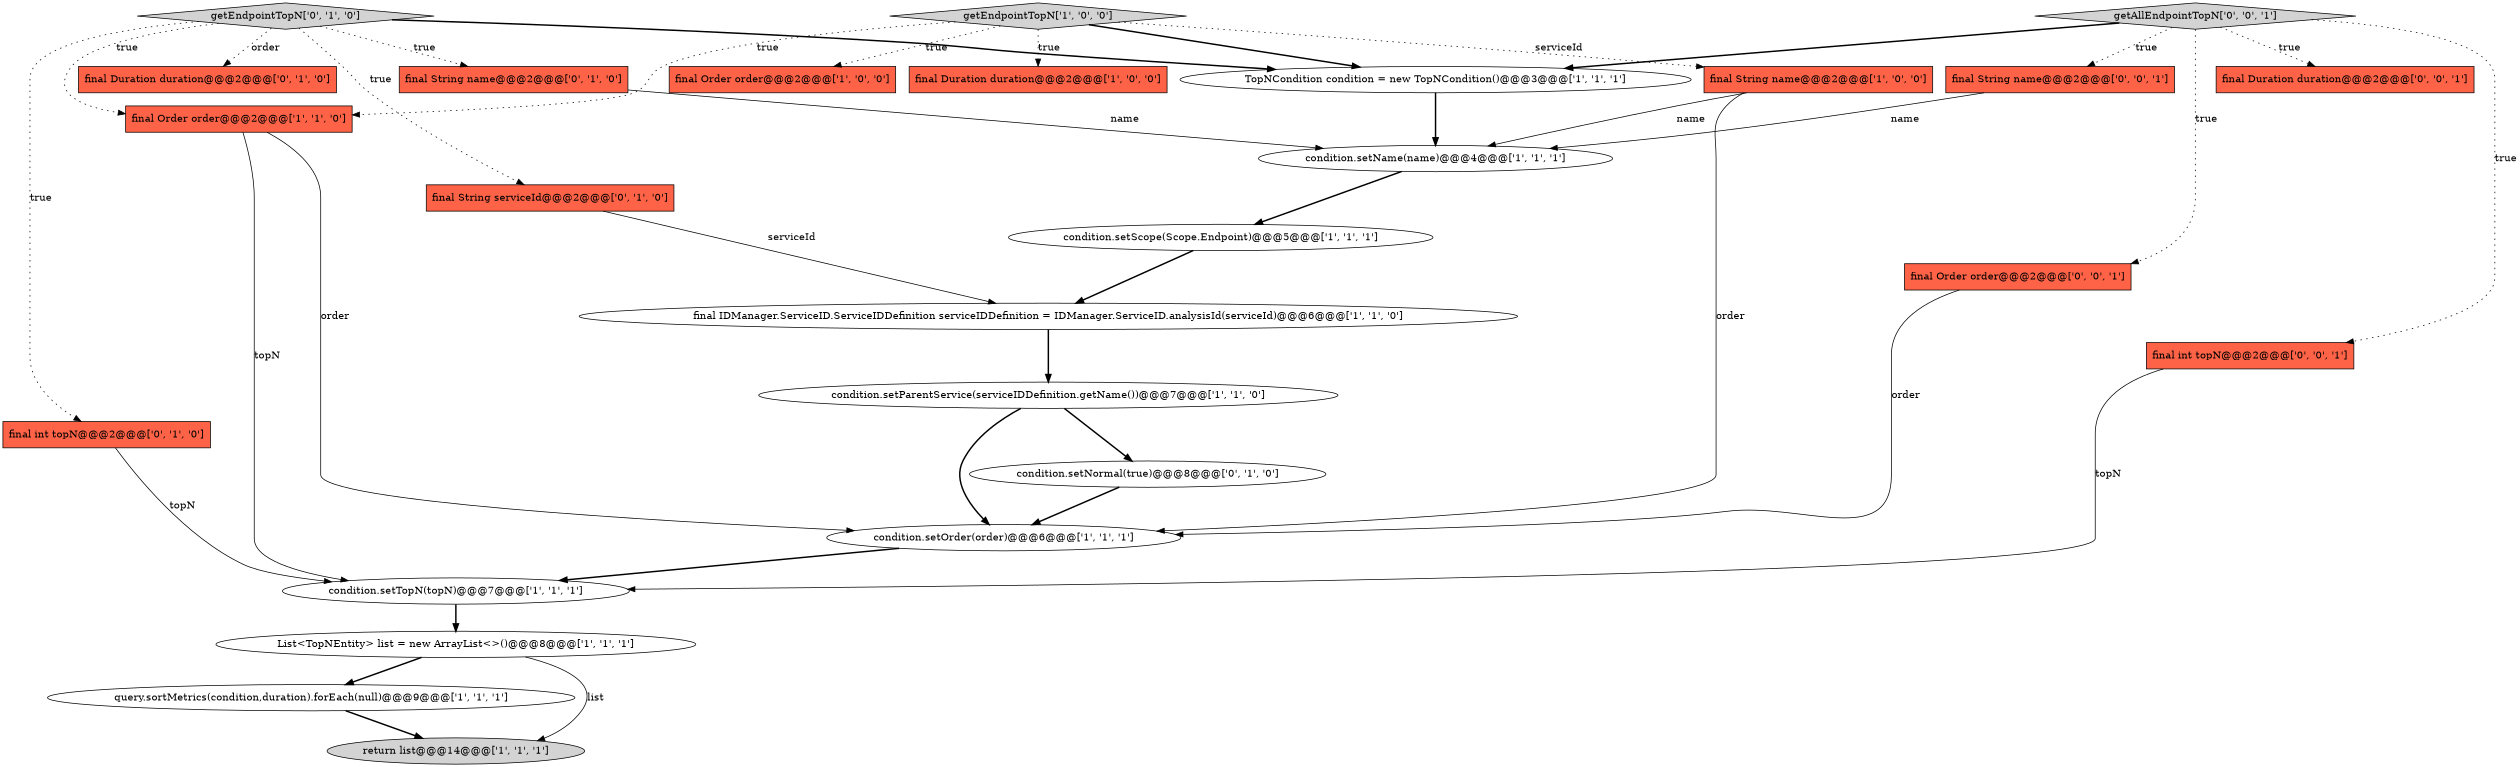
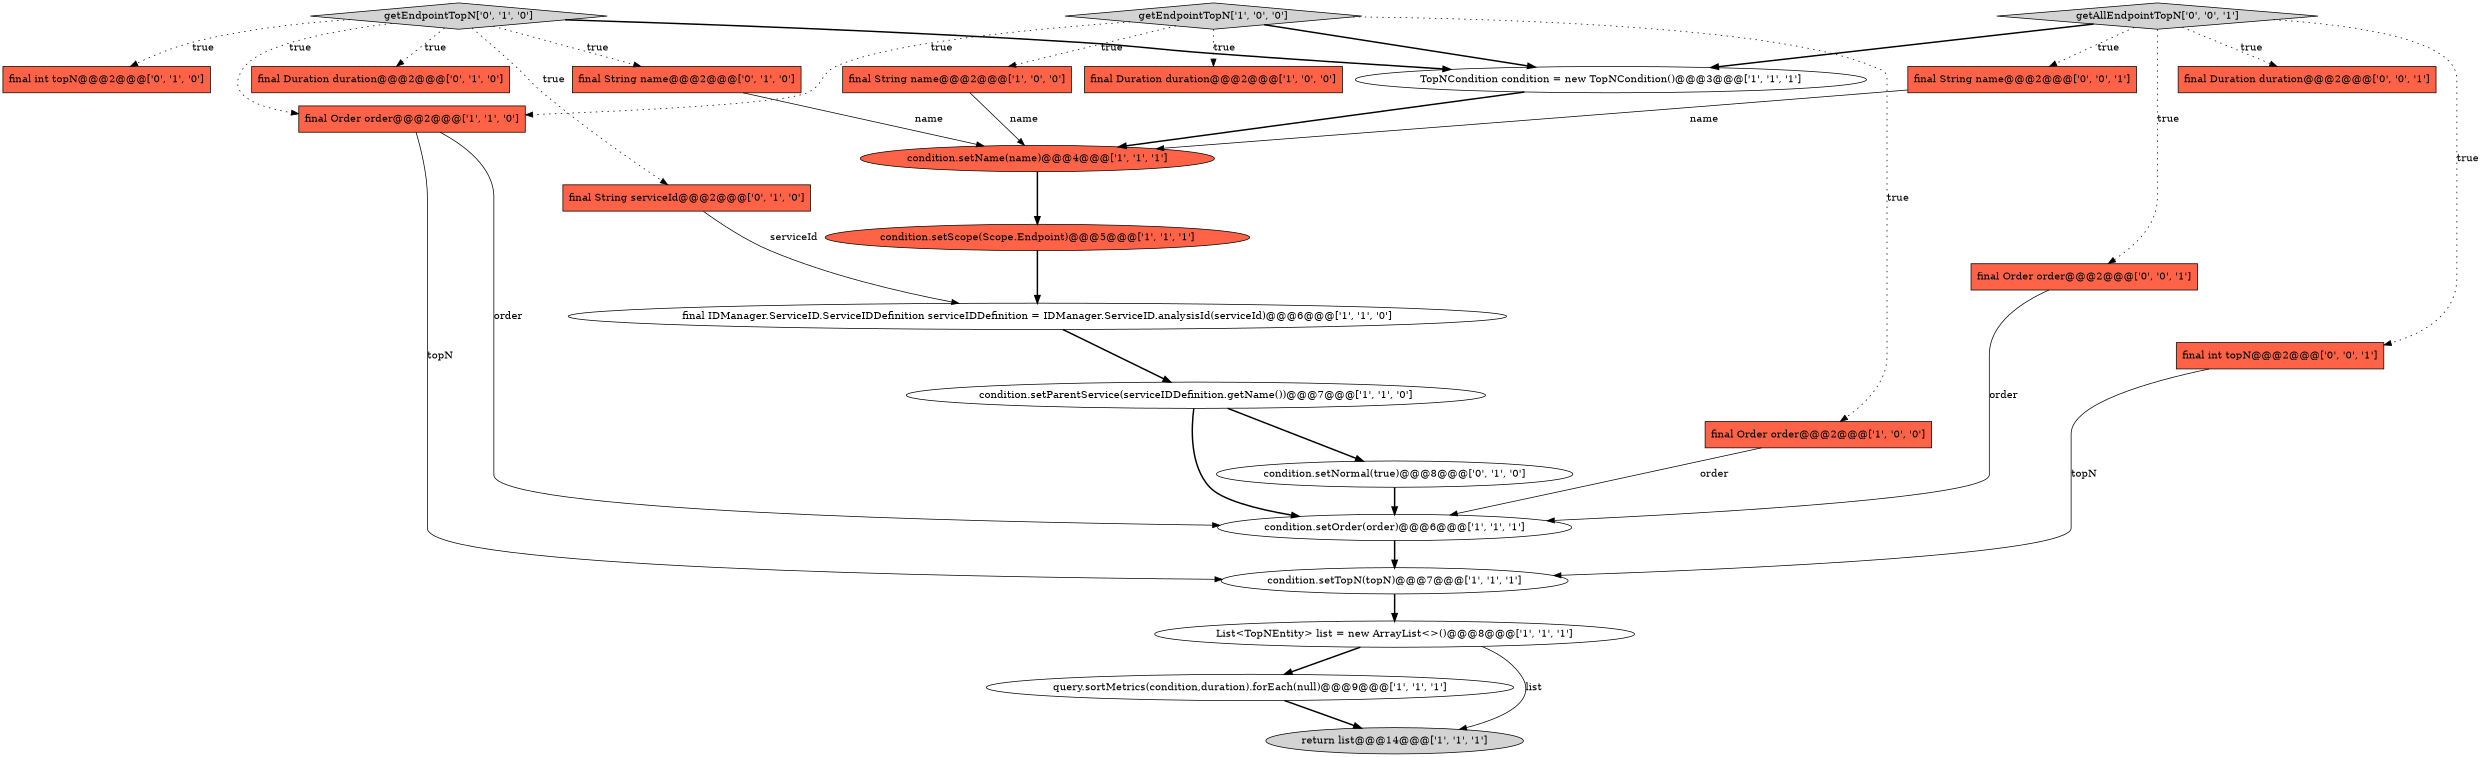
  digraph {
    node [fillcolor=tomato shape=box style=filled]
    edge [style=bold]
    n1 [fillcolor=white label="condition.setParentService(serviceIDDefinition.getName())@@@7@@@['1', '1', '0']" shape=ellipse]
    n2 [fillcolor=white label="condition.setNormal(true)@@@8@@@['0', '1', '0']" shape=ellipse]
    n3 [fillcolor=white label="condition.setOrder(order)@@@6@@@['1', '1', '1']" shape=ellipse]
    n4 [fillcolor=white label="condition.setTopN(topN)@@@7@@@['1', '1', '1']" shape=ellipse]
    n5 [fillcolor=white label="query.sortMetrics(condition,duration).forEach(null)@@@9@@@['1', '1', '1']" shape=ellipse]
    n6 [fillcolor=lightgray label="return list@@@14@@@['1', '1', '1']" shape=ellipse]
    n7 [label="final String serviceId@@@2@@@['0', '1', '0']"]
    n8 [fillcolor=white label="final IDManager.ServiceID.ServiceIDDefinition serviceIDDefinition = IDManager.ServiceID.analysisId(serviceId)@@@6@@@['1', '1', '0']" shape=ellipse]
    n9 [label="final String name@@@2@@@['1', '0', '0']"]
-   n10 [fillcolor=white label="condition.setName(name)@@@4@@@['1', '1', '1']" shape=ellipse]
-   n11 [fillcolor=white label="condition.setScope(Scope.Endpoint)@@@5@@@['1', '1', '1']" shape=ellipse]
+   n10 [label="condition.setName(name)@@@4@@@['1', '1', '1']" shape=ellipse]
+   n11 [label="condition.setScope(Scope.Endpoint)@@@5@@@['1', '1', '1']" shape=ellipse]
    n12 [label="final Duration duration@@@2@@@['0', '1', '0']"]
    n13 [label="final Order order@@@2@@@['0', '0', '1']"]
    n14 [fillcolor=lightgray label="getEndpointTopN['0', '1', '0']" shape=diamond]
    n15 [label="final String name@@@2@@@['0', '1', '0']"]
    n16 [fillcolor=white label="TopNCondition condition = new TopNCondition()@@@3@@@['1', '1', '1']" shape=ellipse]
    n17 [label="final Order order@@@2@@@['1', '1', '0']"]
    n18 [label="final int topN@@@2@@@['0', '1', '0']"]
    n19 [label="final String name@@@2@@@['0', '0', '1']"]
    n20 [fillcolor=white label="List<TopNEntity> list = new ArrayList<>()@@@8@@@['1', '1', '1']" shape=ellipse]
    n21 [label="final Order order@@@2@@@['1', '0', '0']"]
    n22 [fillcolor=lightgray label="getEndpointTopN['1', '0', '0']" shape=diamond]
    n23 [label="final Duration duration@@@2@@@['1', '0', '0']"]
    n24 [label="final Duration duration@@@2@@@['0', '0', '1']"]
    n25 [label="final int topN@@@2@@@['0', '0', '1']"]
    n26 [fillcolor=lightgray label="getAllEndpointTopN['0', '0', '1']" shape=diamond]
    n1 -> n2
    n1 -> n3
    n2 -> n3
    n3 -> n4
    n4 -> n20
    n5 -> n6
    n7 -> n8 [label=serviceId style=solid]
    n8 -> n1
    n9 -> n10 [label=name style=solid]
    n10 -> n11
    n11 -> n8
    n13 -> n3 [label=order style=solid]
    n14 -> n7 [label=true style=dotted]
-   n14 -> n12 [label=order style=dotted]
+   n14 -> n12 [label=true style=dotted]
    n14 -> n15 [label=true style=dotted]
    n14 -> n16
    n14 -> n17 [label=true style=dotted]
    n14 -> n18 [label=true style=dotted]
    n15 -> n10 [label=name style=solid]
    n16 -> n10
    n17 -> n3 [label=order style=solid]
    n17 -> n4 [label=topN style=solid]
-   n18 -> n4 [label=topN style=solid]
    n19 -> n10 [label=name style=solid]
    n20 -> n5
    n20 -> n6 [label=list style=solid]
-   n9 -> n3 [label=order style=solid]
-   n22 -> n9 [label=serviceId style=dotted]
+   n21 -> n3 [label=order style=solid]
+   n22 -> n9 [label=true style=dotted]
    n22 -> n16
    n22 -> n17 [label=true style=dotted]
    n22 -> n21 [label=true style=dotted]
    n22 -> n23 [label=true style=dotted]
    n25 -> n4 [label=topN style=solid]
    n26 -> n13 [label=true style=dotted]
    n26 -> n16
    n26 -> n19 [label=true style=dotted]
    n26 -> n24 [label=true style=dotted]
    n26 -> n25 [label=true style=dotted]
  }
